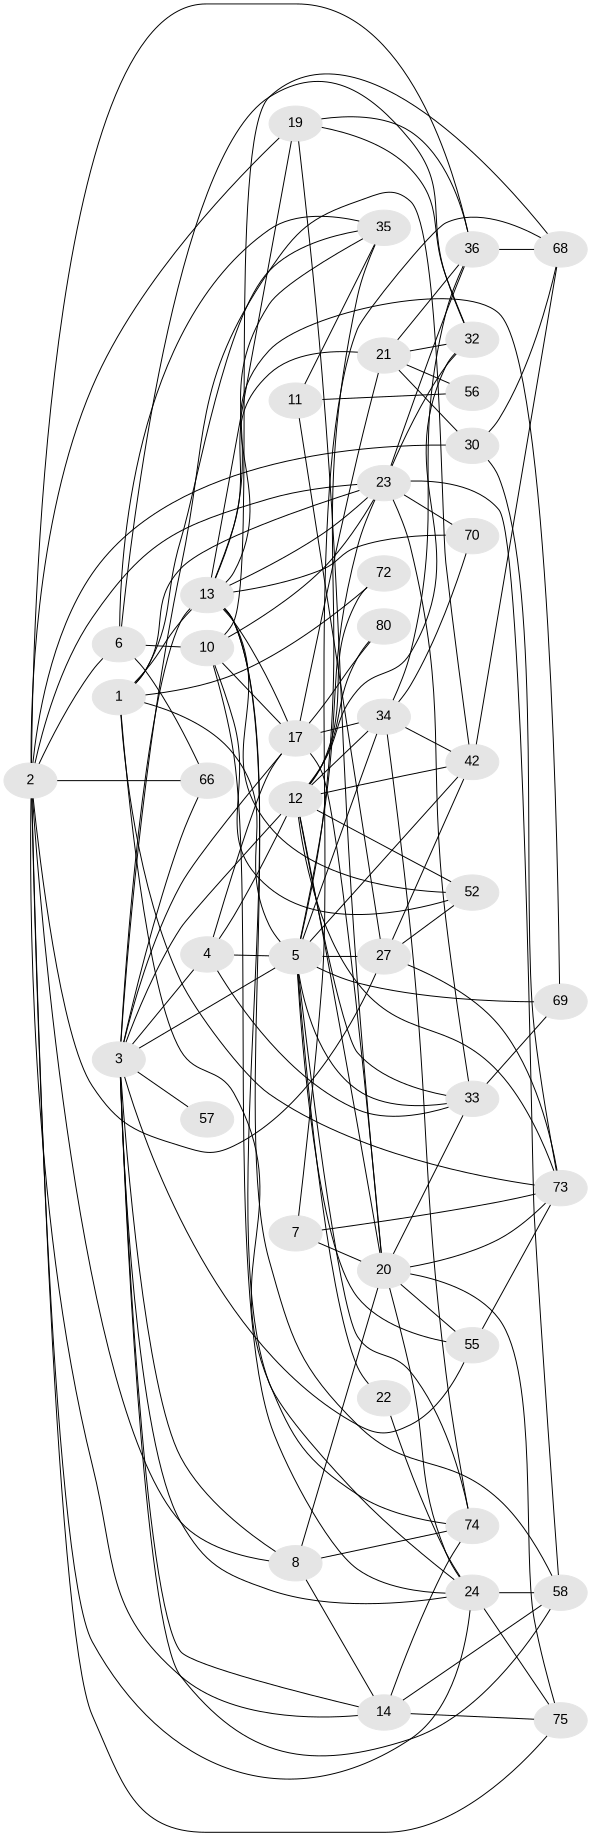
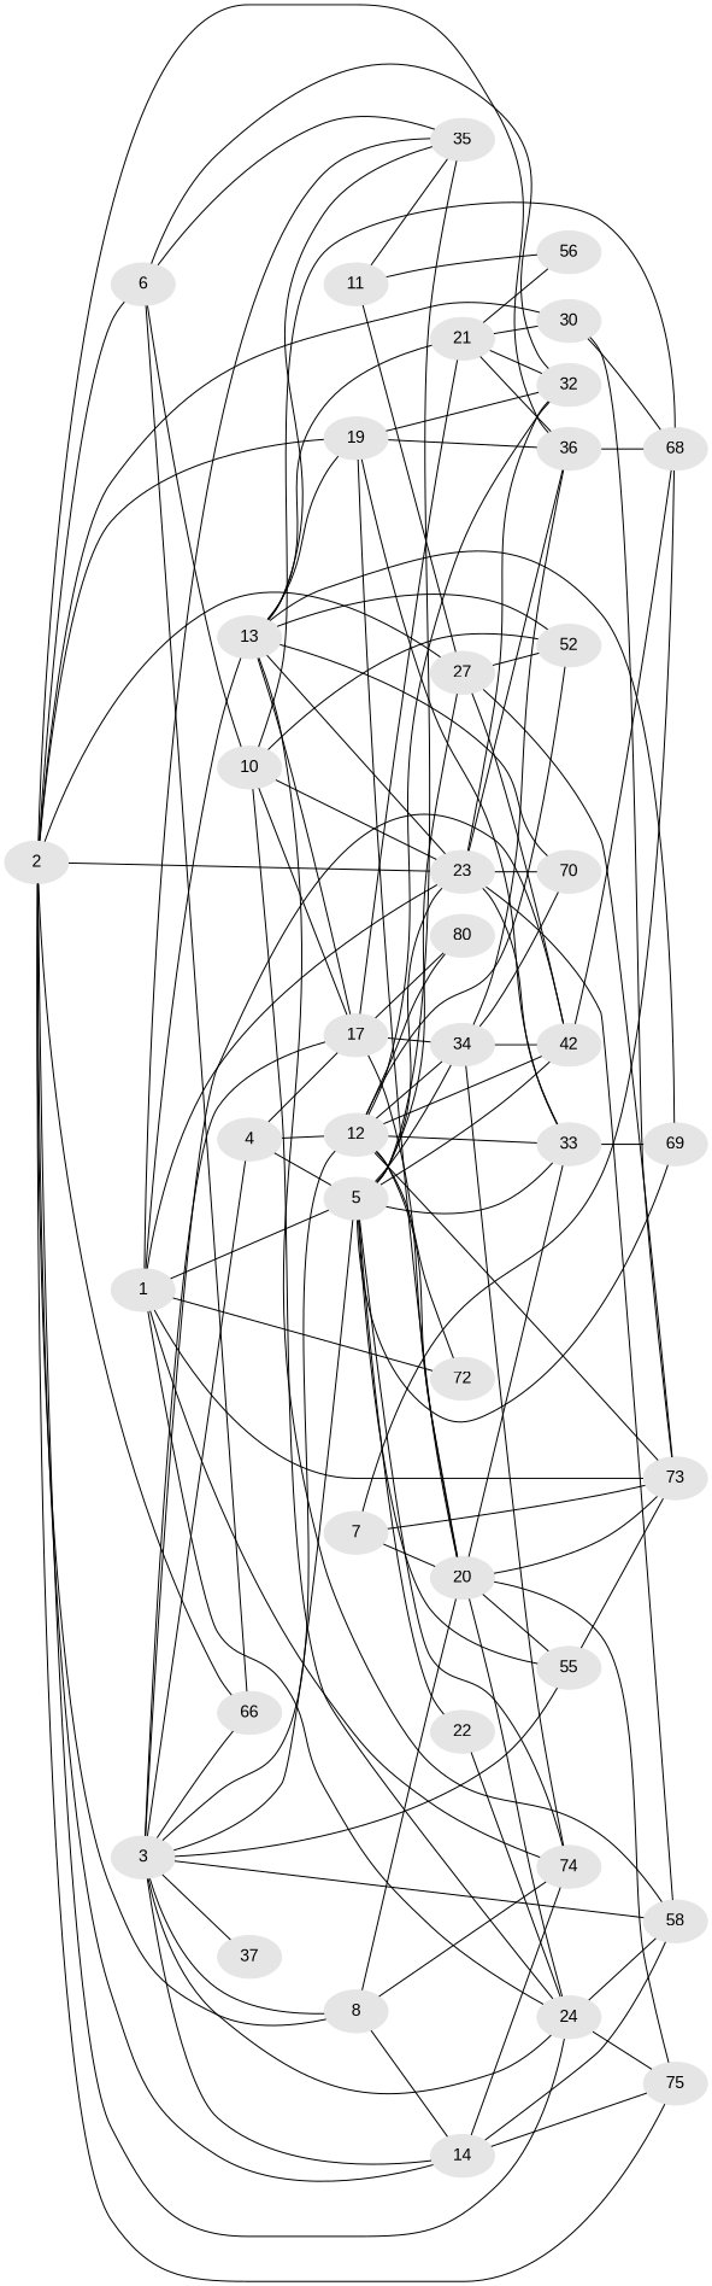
  graph {
    fontname="Liberation Sans"
    rankdir=LR
    node [color=gray90 fontname="Liberation Sans" style=filled]
    edge [fontname="Liberation Sans"]
    1 [super="+57"]
    5 [super="+15"]
    13 [super="+71+61+65"]
    23 [super="+67"]
    24 [super="+51"]
    35
    72
    73
    74
    27 [super="+28"]
    42 [super="+79"]
    55
    22
    33
    34 [super="+47"]
    69
    19 [super="+45+25"]
    17 [super="+18+53"]
    58 [super="+59"]
    52
    21 [super="+26"]
    70
    36 [super="+76"]
    32 [super="+63"]
    75
    2 [super="+48"]
    6 [super="+44"]
    8 [super="+39"]
    14 [super="+46"]
    30 [super="+54"]
    66
    10 [super="+41"]
    20 [super="+29"]
    68 [super="+82"]
    3 [super="+64+9+50"]
    4
    12 [super="+43+31"]
-   37 [label=57]
+   37
    80
    7
    11
    56
    1 -- 5
    1 -- 13
    1 -- 23
-   13 -- 24
+   1 -- 24
    1 -- 35
    1 -- 72
    1 -- 73
    1 -- 74
    5 -- 23
    5 -- 35
    5 -- 74
    5 -- 27 [weight=2]
    5 -- 42 [weight=2]
    5 -- 55
    5 -- 22
    5 -- 33
    5 -- 34
    5 -- 69
    13 -- 23
    13 -- 35
    13 -- 69
    13 -- 19
    13 -- 17
    13 -- 58
    13 -- 52
    13 -- 21
    13 -- 70
    23 -- 33
    23 -- 58
    23 -- 70
    23 -- 36
    23 -- 32
    24 -- 58
    24 -- 75
    27 -- 73
    27 -- 42
    27 -- 52
    42 -- 68
    55 -- 73
    22 -- 24
    33 -- 69
    34 -- 74
    34 -- 42
    34 -- 70
    34 -- 36
-   4 -- 33
+   19 -- 33
    19 -- 36
    19 -- 32 [weight=2]
    19 -- 20
    17 -- 34
    17 -- 21
    17 -- 20
    17 -- 80
    21 -- 36
    21 -- 32
    21 -- 30
    21 -- 56
    36 -- 68
    2 -- 23
    2 -- 24
    2 -- 27
    2 -- 19
    2 -- 36
    2 -- 75
    2 -- 6
    2 -- 8
    2 -- 14
    2 -- 30
    2 -- 66
    6 -- 35
    6 -- 32
    6 -- 66
    6 -- 10
    8 -- 74
    8 -- 14
    8 -- 20
    14 -- 74
    14 -- 58
    14 -- 75
    30 -- 73
    30 -- 68
    10 -- 23
    10 -- 24
    10 -- 17
    10 -- 52
    10 -- 68
    20 -- 24
    20 -- 73
    20 -- 55
    20 -- 33
    20 -- 75
    3 -- 5
-   3 -- 13
    3 -- 24
    3 -- 42
    3 -- 55
    3 -- 17
    3 -- 58
    3 -- 8
    3 -- 14
    3 -- 66
    3 -- 4
    3 -- 12
    3 -- 37 [weight=2]
    4 -- 5
    4 -- 17
    4 -- 12
    12 -- 72
    12 -- 73
    12 -- 42
    12 -- 33
    12 -- 34
    12 -- 52
    12 -- 32
    12 -- 20
    12 -- 80
    7 -- 73
    7 -- 20
    7 -- 68
    11 -- 35
    11 -- 27
    11 -- 56
  }
